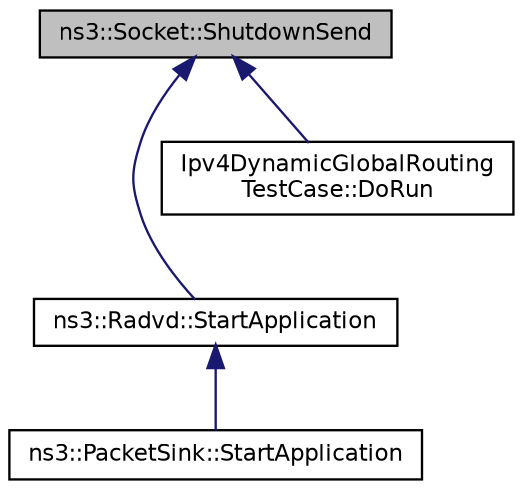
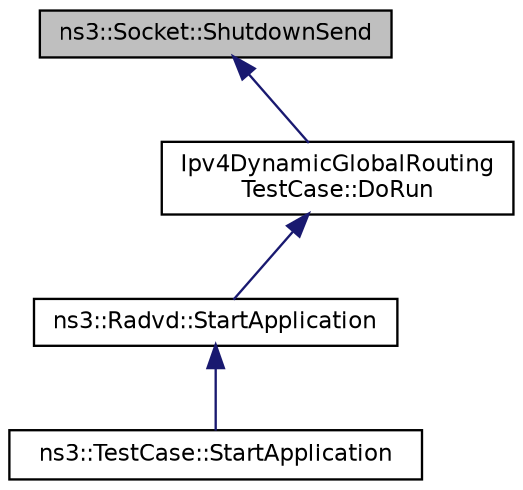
  digraph {
    rankdir=TB
    node [color=black fillcolor=white fontname=Helvetica fontsize=10 shape=record style=filled]
    edge [color=midnightblue dir=back fontname=Helvetica fontsize=10 labelfontname=Helvetica labelfontsize=10 style=solid]
    n1 [fillcolor=grey75 fontcolor=black height=0.2 label="ns3::Socket::ShutdownSend" width=0.4]
    n2 [height=0.2 label="ns3::Radvd::StartApplication" width=0.4]
    n3 [height=0.2 label="Ipv4DynamicGlobalRouting\lTestCase::DoRun" width=0.4]
-   n4 [height=0.2 label="ns3::PacketSink::StartApplication" width=0.4]
-   n1 -> n2
+   n4 [height=0.2 label="ns3::TestCase::StartApplication" width=0.4]
+   n3 -> n2
    n1 -> n3
    n2 -> n4
  }
